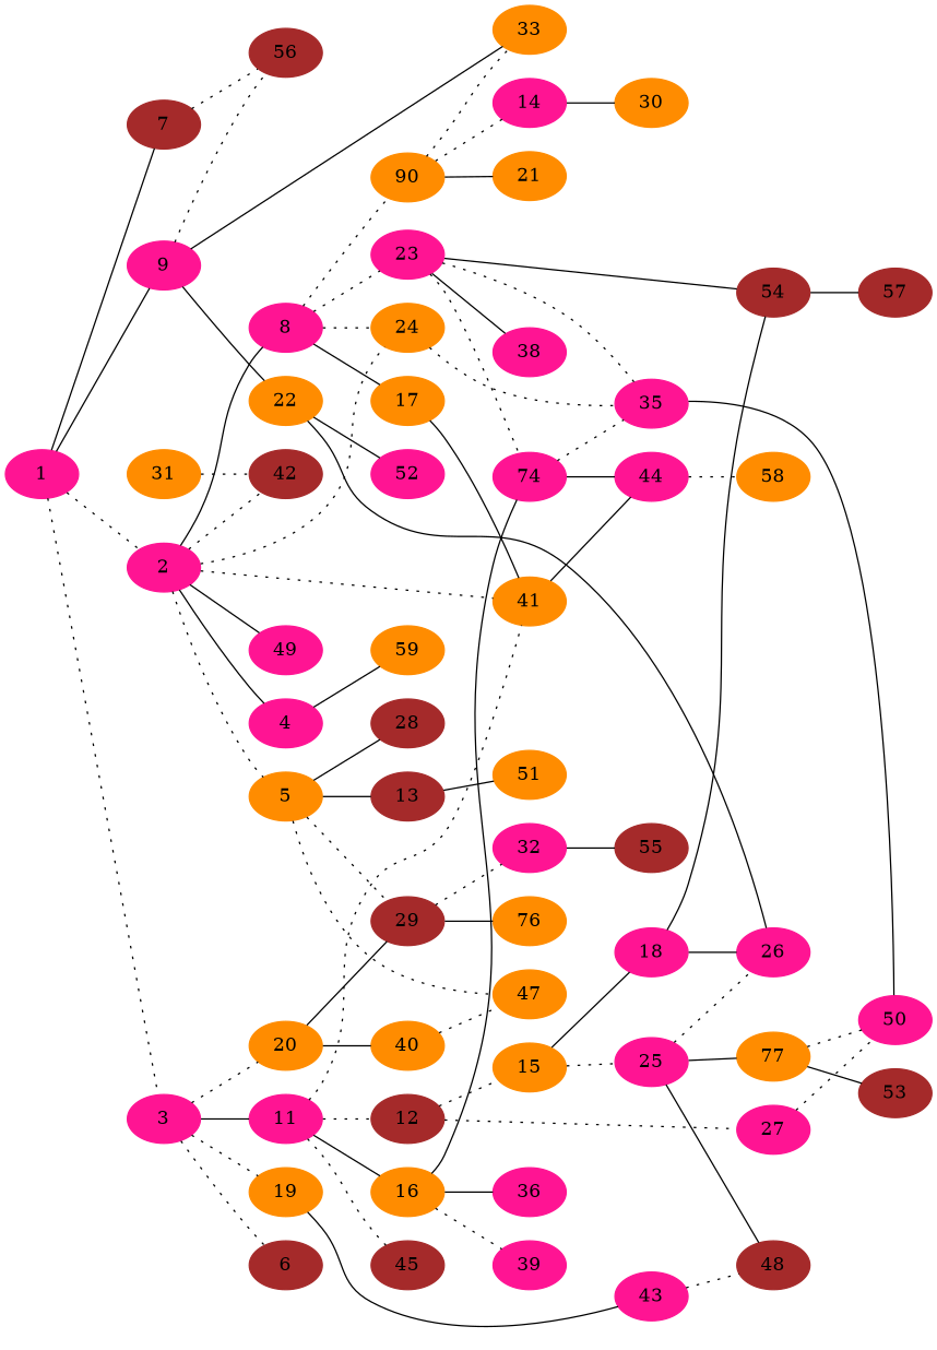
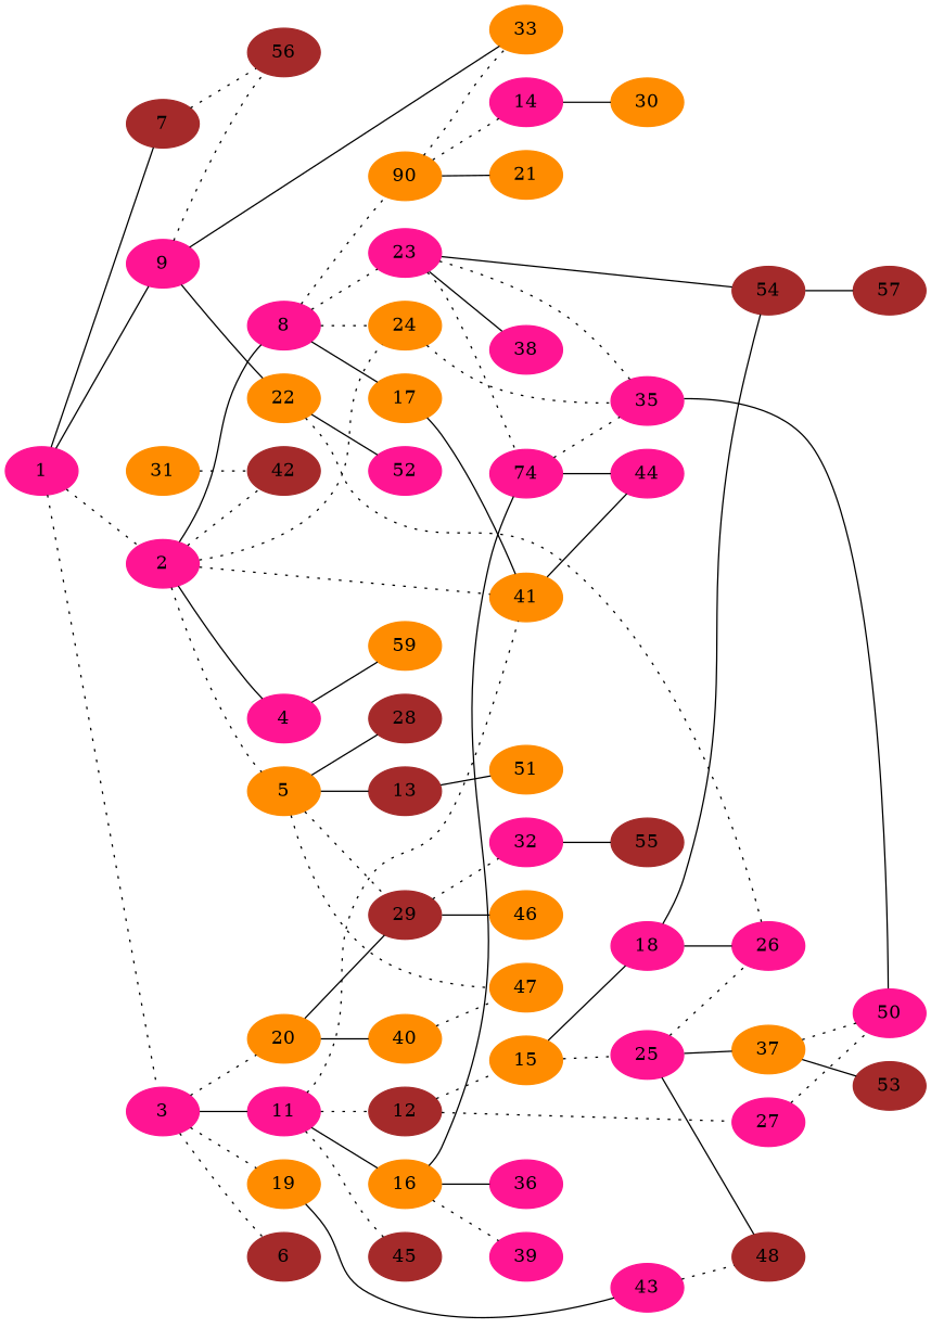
  graph {
    rankdir=LR
    node [color=deeppink style=filled]
    edge [style=solid]
    1
    2
    3
    7 [color=brown]
    9
    4
    5 [color=darkorange]
    8
    24 [color=darkorange]
    41 [color=darkorange]
    42 [color=brown]
-   49
    6 [color=brown]
    11
    19 [color=darkorange]
    20 [color=darkorange]
    56 [color=brown]
    22 [color=darkorange]
    33 [color=darkorange]
    59 [color=darkorange]
    13 [color=brown]
    28 [color=brown]
    29 [color=brown]
    47 [color=darkorange]
    n25 [color=darkorange label=90]
    17 [color=darkorange]
    23
    35
    44
    12 [color=brown]
    16 [color=darkorange]
    45 [color=brown]
    43
    40 [color=darkorange]
    51 [color=darkorange]
    32
-   46 [color=darkorange label=76]
+   46 [color=darkorange]
    14
    21 [color=darkorange]
    n40 [label=74]
    54 [color=brown]
    38
    26
    52
    30 [color=darkorange]
    15 [color=darkorange]
    27
    36
    39
    18
    25
    50
-   37 [color=darkorange label=77]
+   37 [color=darkorange]
    48 [color=brown]
    57 [color=brown]
    31 [color=darkorange]
    53 [color=brown]
    55 [color=brown]
-   58 [color=darkorange]
    1 -- 2 [style=dotted]
    1 -- 3 [style=dotted]
    1 -- 7
    1 -- 9
    2 -- 4
    2 -- 5 [style=dotted]
    2 -- 8
    2 -- 24 [style=dotted]
    2 -- 41 [style=dotted]
    2 -- 42 [style=dotted]
-   2 -- 49
    3 -- 6 [style=dotted]
    3 -- 11
    3 -- 19 [style=dotted]
    3 -- 20 [style=dotted]
    7 -- 56 [style=dotted]
    9 -- 56 [style=dotted]
    9 -- 22
    9 -- 33
    4 -- 59
    5 -- 13
    5 -- 28
    5 -- 29 [style=dotted]
    5 -- 47 [style=dotted]
    8 -- 24 [style=dotted]
    8 -- n25 [style=dotted]
    8 -- 17
    8 -- 23 [style=dotted]
    24 -- 35 [style=dotted]
    41 -- 44
    11 -- 41 [style=dotted]
    11 -- 12 [style=dotted]
    11 -- 16
    11 -- 45 [style=dotted]
    19 -- 43
    20 -- 29
    20 -- 40
-   22 -- 26
+   22 -- 26 [style=dotted]
    22 -- 52
    13 -- 51
    29 -- 32 [style=dotted]
    29 -- 46
    n25 -- 33 [style=dotted]
    n25 -- 14 [style=dotted]
    n25 -- 21
    17 -- 41
    23 -- 35 [style=dotted]
    23 -- n40 [style=dotted]
    23 -- 54
    23 -- 38
    35 -- 50
-   44 -- 58 [style=dotted]
    12 -- 15 [style=dotted]
    12 -- 27 [style=dotted]
    16 -- n40
    16 -- 36
    16 -- 39 [style=dotted]
    43 -- 48 [style=dotted]
    40 -- 47 [style=dotted]
    32 -- 55
    14 -- 30
    n40 -- 35 [style=dotted]
    n40 -- 44
    54 -- 57
    15 -- 18
    15 -- 25 [style=dotted]
    27 -- 50 [style=dotted]
    18 -- 54
    18 -- 26
    25 -- 26 [style=dotted]
    25 -- 37
    25 -- 48
    37 -- 50 [style=dotted]
    37 -- 53
    31 -- 42 [style=dotted]
  }
